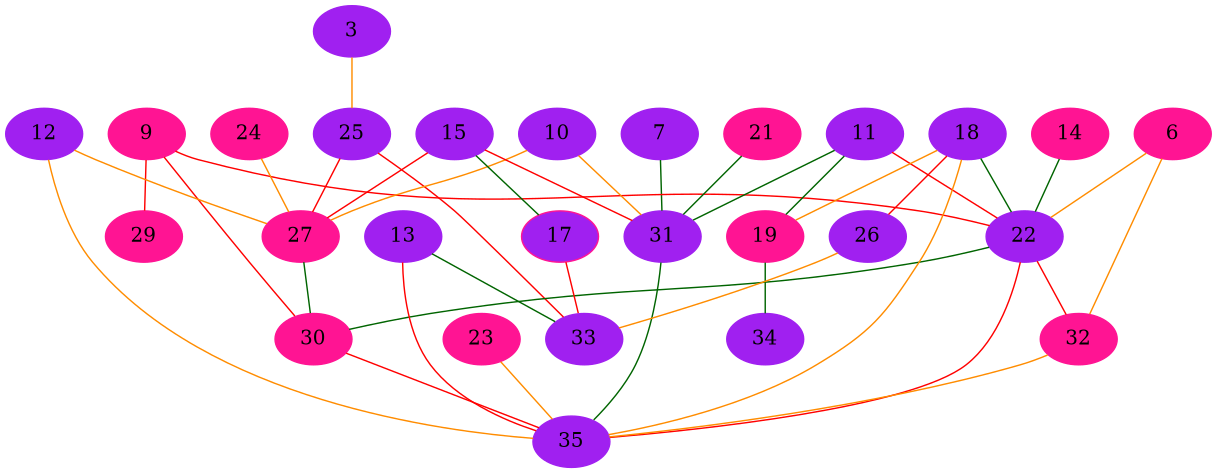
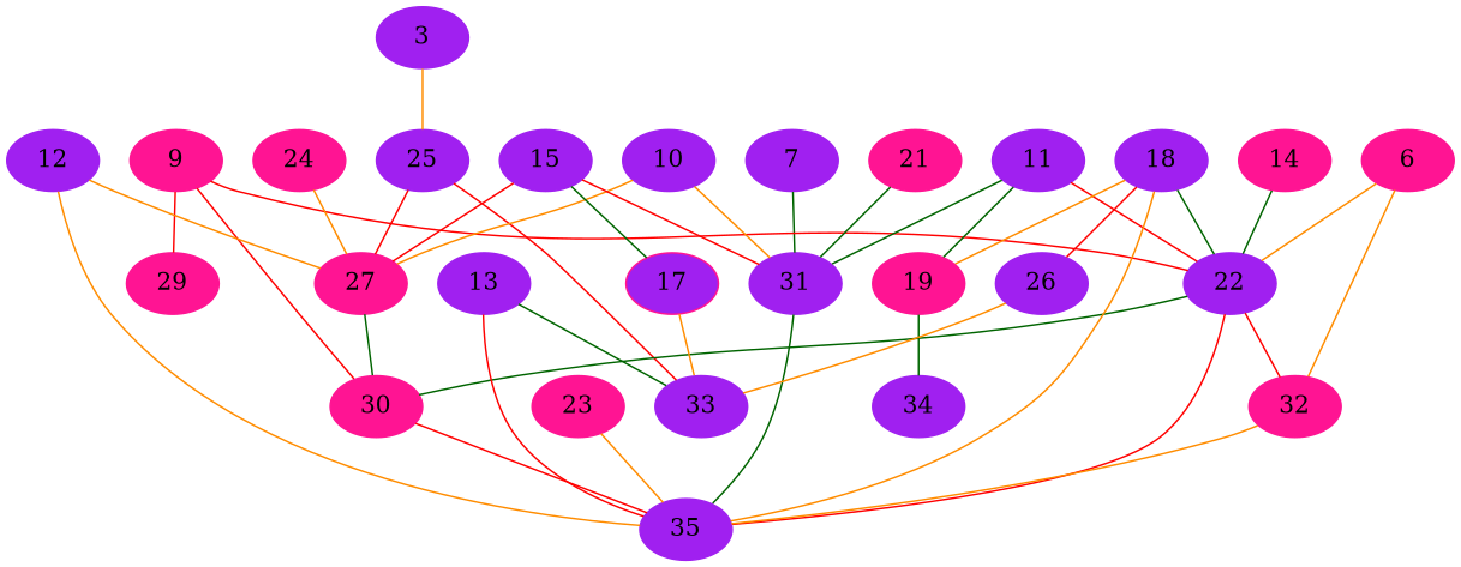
  graph {
    node [color=purple style=filled]
    edge [color=darkorange weight=1.0]
    3
    25
    27 [color=deeppink]
    33
    6 [color=deeppink]
    22
    32 [color=deeppink]
    30 [color=deeppink]
    35
    7
    31
    9 [color=deeppink]
    29 [color=deeppink]
    10
    11
    19 [color=deeppink]
    34
    12
    13
    14 [color=deeppink]
    15
    17 [color=deeppink fillcolor=purple]
    18
    26
    21 [color=deeppink]
    23 [color=deeppink]
    24 [color=deeppink]
    3 -- 25
    25 -- 27 [color=red]
    25 -- 33 [color=red]
    27 -- 30 [color=darkgreen]
    6 -- 22
    6 -- 32
    22 -- 32 [color=red]
    22 -- 30 [color=darkgreen]
    22 -- 35 [color=red]
    32 -- 35
    30 -- 35 [color=red]
    7 -- 31 [color=darkgreen]
    31 -- 35 [color=darkgreen]
    9 -- 22 [color=red]
    9 -- 30 [color=red]
    9 -- 29 [color=red]
    10 -- 27
    10 -- 31
    11 -- 22 [color=red]
    11 -- 31 [color=darkgreen]
    11 -- 19 [color=darkgreen]
    19 -- 34 [color=darkgreen]
    12 -- 27
    12 -- 35
    13 -- 33 [color=darkgreen]
    13 -- 35 [color=red]
    14 -- 22 [color=darkgreen]
    15 -- 27 [color=red]
    15 -- 31 [color=red weight=2.0]
    15 -- 17 [color=darkgreen]
-   17 -- 33 [color=red]
+   17 -- 33
    18 -- 22 [color=darkgreen]
    18 -- 35
    18 -- 19
    18 -- 26 [color=red]
    26 -- 33
    21 -- 31 [color=darkgreen]
    23 -- 35
    24 -- 27
  }
